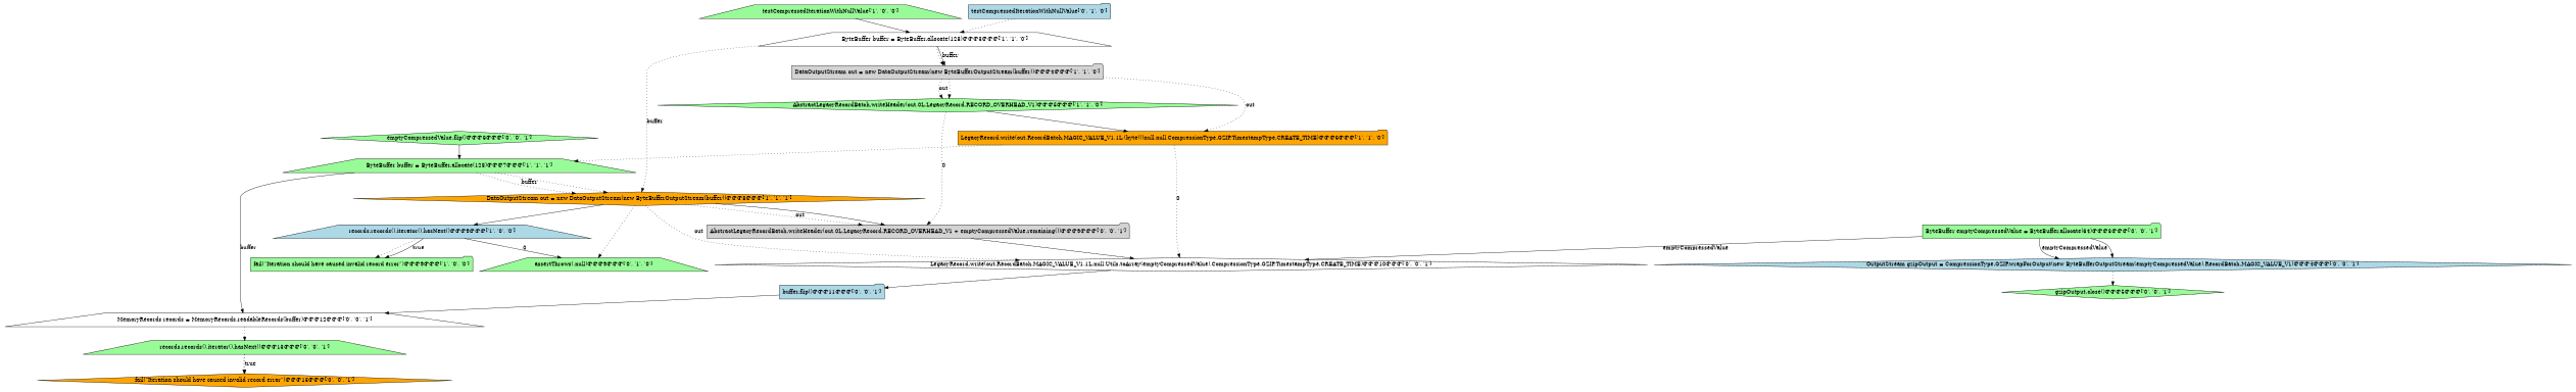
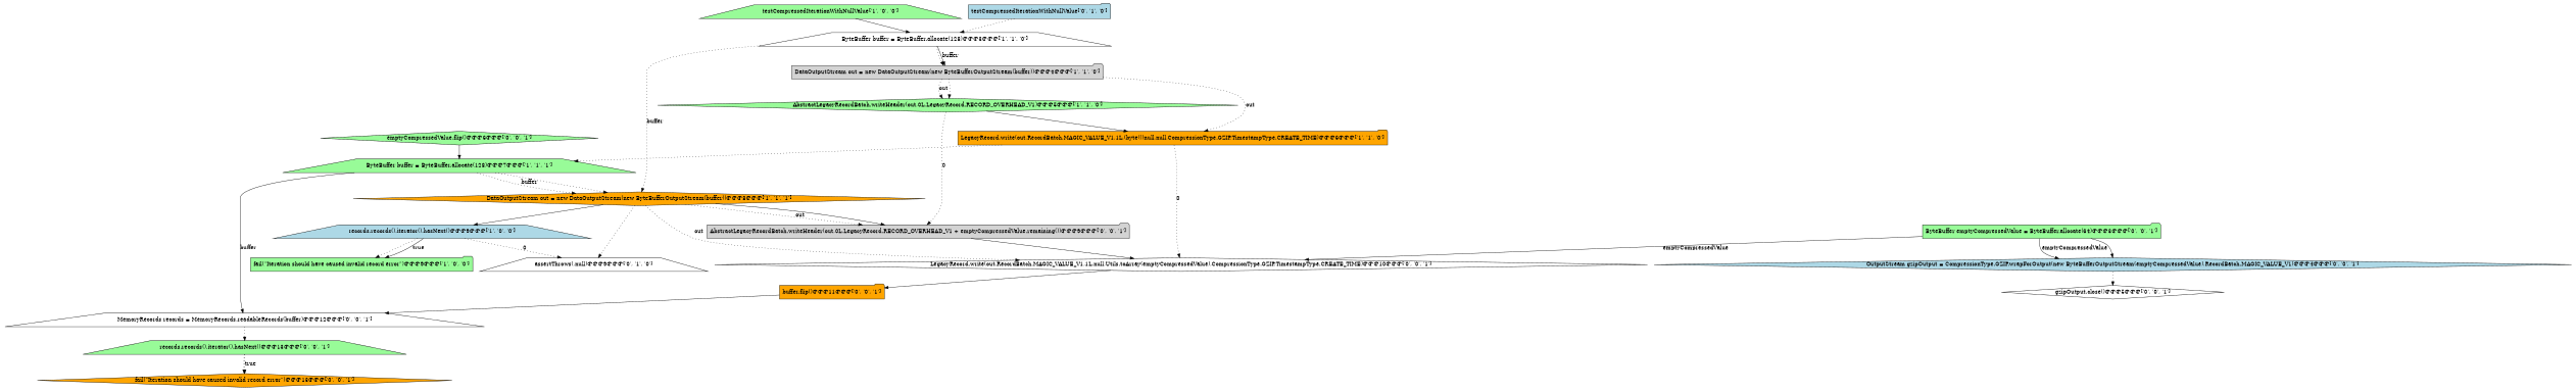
  digraph {
    node [fillcolor=palegreen shape=folder style=filled]
    edge [style=dotted]
    n1 [fillcolor=lightgrey label="AbstractLegacyRecordBatch.writeHeader(out,0L,LegacyRecord.RECORD_OVERHEAD_V1 + emptyCompressedValue.remaining())@@@9@@@['0', '0', '1']"]
    n2 [fillcolor=white label="LegacyRecord.write(out,RecordBatch.MAGIC_VALUE_V1,1L,null,Utils.toArray(emptyCompressedValue),CompressionType.GZIP,TimestampType.CREATE_TIME)@@@10@@@['0', '0', '1']" shape=diamond]
-   n3 [fillcolor=lightblue label="buffer.flip()@@@11@@@['0', '0', '1']"]
+   n3 [fillcolor=orange label="buffer.flip()@@@11@@@['0', '0', '1']"]
    n4 [label="ByteBuffer buffer = ByteBuffer.allocate(128)@@@7@@@['1', '1', '1']" shape=trapezium]
    n5 [fillcolor=orange label="DataOutputStream out = new DataOutputStream(new ByteBufferOutputStream(buffer))@@@8@@@['1', '1', '1']" shape=diamond]
    n6 [fillcolor=white label="MemoryRecords records = MemoryRecords.readableRecords(buffer)@@@12@@@['0', '0', '1']" shape=trapezium]
    n7 [fillcolor=lightblue label="records.records().iterator().hasNext()@@@9@@@['1', '0', '0']" shape=trapezium]
-   n8 [label="assertThrows(,null)@@@9@@@['0', '1', '0']" shape=trapezium]
+   n8 [fillcolor=white label="assertThrows(,null)@@@9@@@['0', '1', '0']" shape=trapezium]
    n9 [label="records.records().iterator().hasNext()@@@13@@@['0', '0', '1']" shape=trapezium]
    n10 [label="fail(\"Iteration should have caused invalid record error\")@@@9@@@['1', '0', '0']"]
    n11 [fillcolor=lightblue label="OutputStream gzipOutput = CompressionType.GZIP.wrapForOutput(new ByteBufferOutputStream(emptyCompressedValue),RecordBatch.MAGIC_VALUE_V1)@@@4@@@['0', '0', '1']" shape=diamond]
-   n12 [label="gzipOutput.close()@@@5@@@['0', '0', '1']" shape=diamond]
+   n12 [fillcolor=white label="gzipOutput.close()@@@5@@@['0', '0', '1']" shape=diamond]
    n13 [label="testCompressedIterationWithNullValue['1', '0', '0']" shape=trapezium]
    n14 [fillcolor=white label="ByteBuffer buffer = ByteBuffer.allocate(128)@@@3@@@['1', '1', '0']" shape=trapezium]
    n15 [fillcolor=lightgrey label="DataOutputStream out = new DataOutputStream(new ByteBufferOutputStream(buffer))@@@4@@@['1', '1', '0']"]
    n16 [fillcolor=orange label="LegacyRecord.write(out,RecordBatch.MAGIC_VALUE_V1,1L,(byte(()null,null,CompressionType.GZIP,TimestampType.CREATE_TIME)@@@6@@@['1', '1', '0']"]
    n17 [label="ByteBuffer emptyCompressedValue = ByteBuffer.allocate(64)@@@3@@@['0', '0', '1']"]
    n18 [label="AbstractLegacyRecordBatch.writeHeader(out,0L,LegacyRecord.RECORD_OVERHEAD_V1)@@@5@@@['1', '1', '0']" shape=diamond]
    n19 [fillcolor=lightblue label="testCompressedIterationWithNullValue['0', '1', '0']"]
    n20 [label="emptyCompressedValue.flip()@@@6@@@['0', '0', '1']" shape=diamond]
    n21 [fillcolor=orange label="fail(\"Iteration should have caused invalid record error\")@@@13@@@['0', '0', '1']" shape=diamond]
    n1 -> n2 [style=solid]
    n2 -> n3 [style=solid]
    n3 -> n6 [style=solid]
    n4 -> n5
    n4 -> n5 [label=buffer]
    n4 -> n6 [label=buffer style=solid]
    n5 -> n1 [label=out]
    n5 -> n1 [style=solid]
    n5 -> n2 [label=out]
    n5 -> n7 [style=solid]
    n5 -> n8
    n6 -> n9
-   n7 -> n8 [label=0 style=solid]
+   n7 -> n8 [label=0]
    n7 -> n10
    n7 -> n10 [label=true style=solid]
    n9 -> n21
    n9 -> n21 [label=true]
    n11 -> n12
    n13 -> n14 [style=solid]
    n14 -> n5 [label=buffer]
    n14 -> n15
    n14 -> n15 [label=buffer style=solid]
    n15 -> n16 [label=out]
    n15 -> n18
    n15 -> n18 [label=out]
    n16 -> n2 [label=0]
    n16 -> n4
    n17 -> n2 [label=emptyCompressedValue style=solid]
    n17 -> n11 [label=emptyCompressedValue style=solid]
    n17 -> n11 [style=solid]
    n18 -> n1 [label=0]
    n18 -> n16 [style=solid]
    n19 -> n14
    n20 -> n4 [style=solid]
  }
